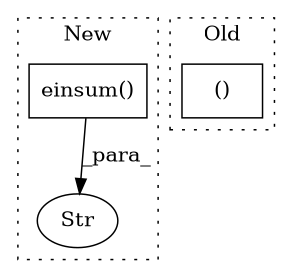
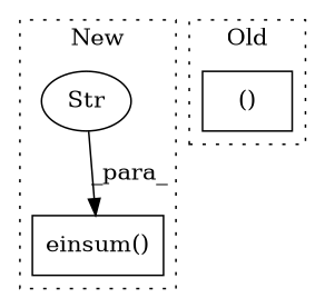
  digraph {
    node [shape=box]
    n1 [a=75 l="13,1" label="einsum()" s="1284,1336"]
    n2 [a=66 l=19 label=Str s=1297 shape=ellipse]
    n3 [a=54 l=13 label="()" s=1325]
    subgraph cluster_1 {
      label=New
      style=dotted
      n1
      n2
    }
    subgraph cluster_2 {
      label=Old
      style=dotted
      n3
    }
-   n1 -> n2 [label=_para_]
+   n2 -> n1 [label=_para_]
  }
